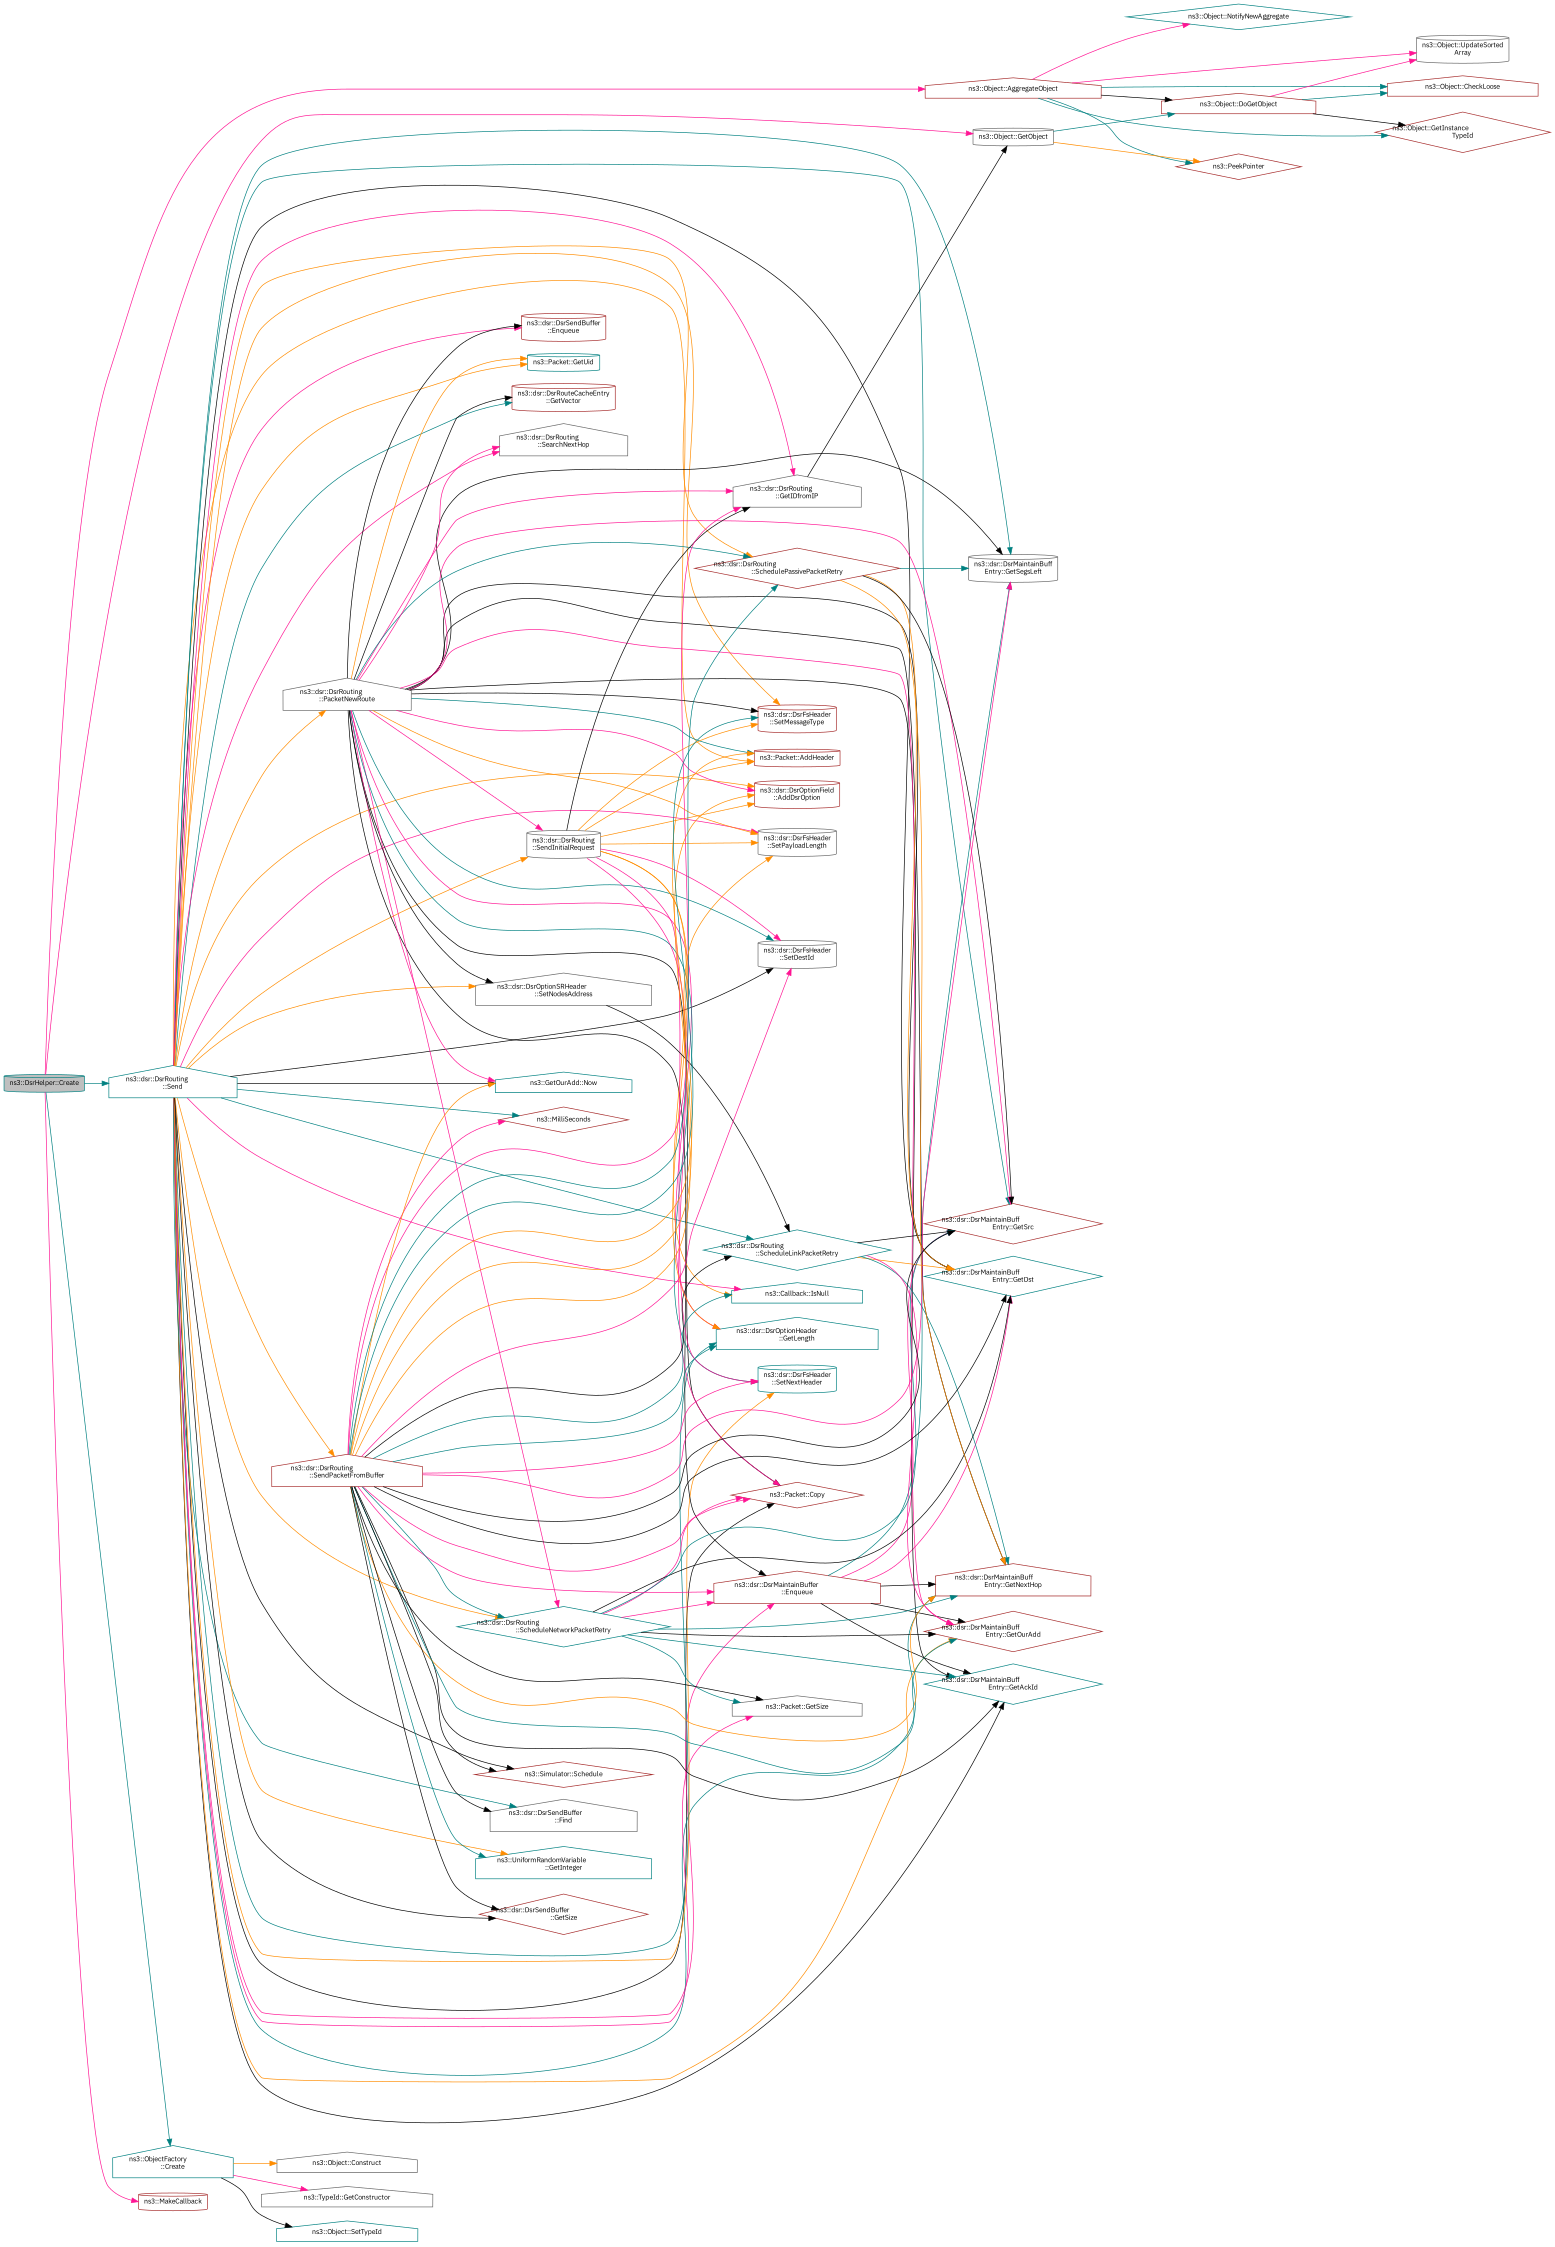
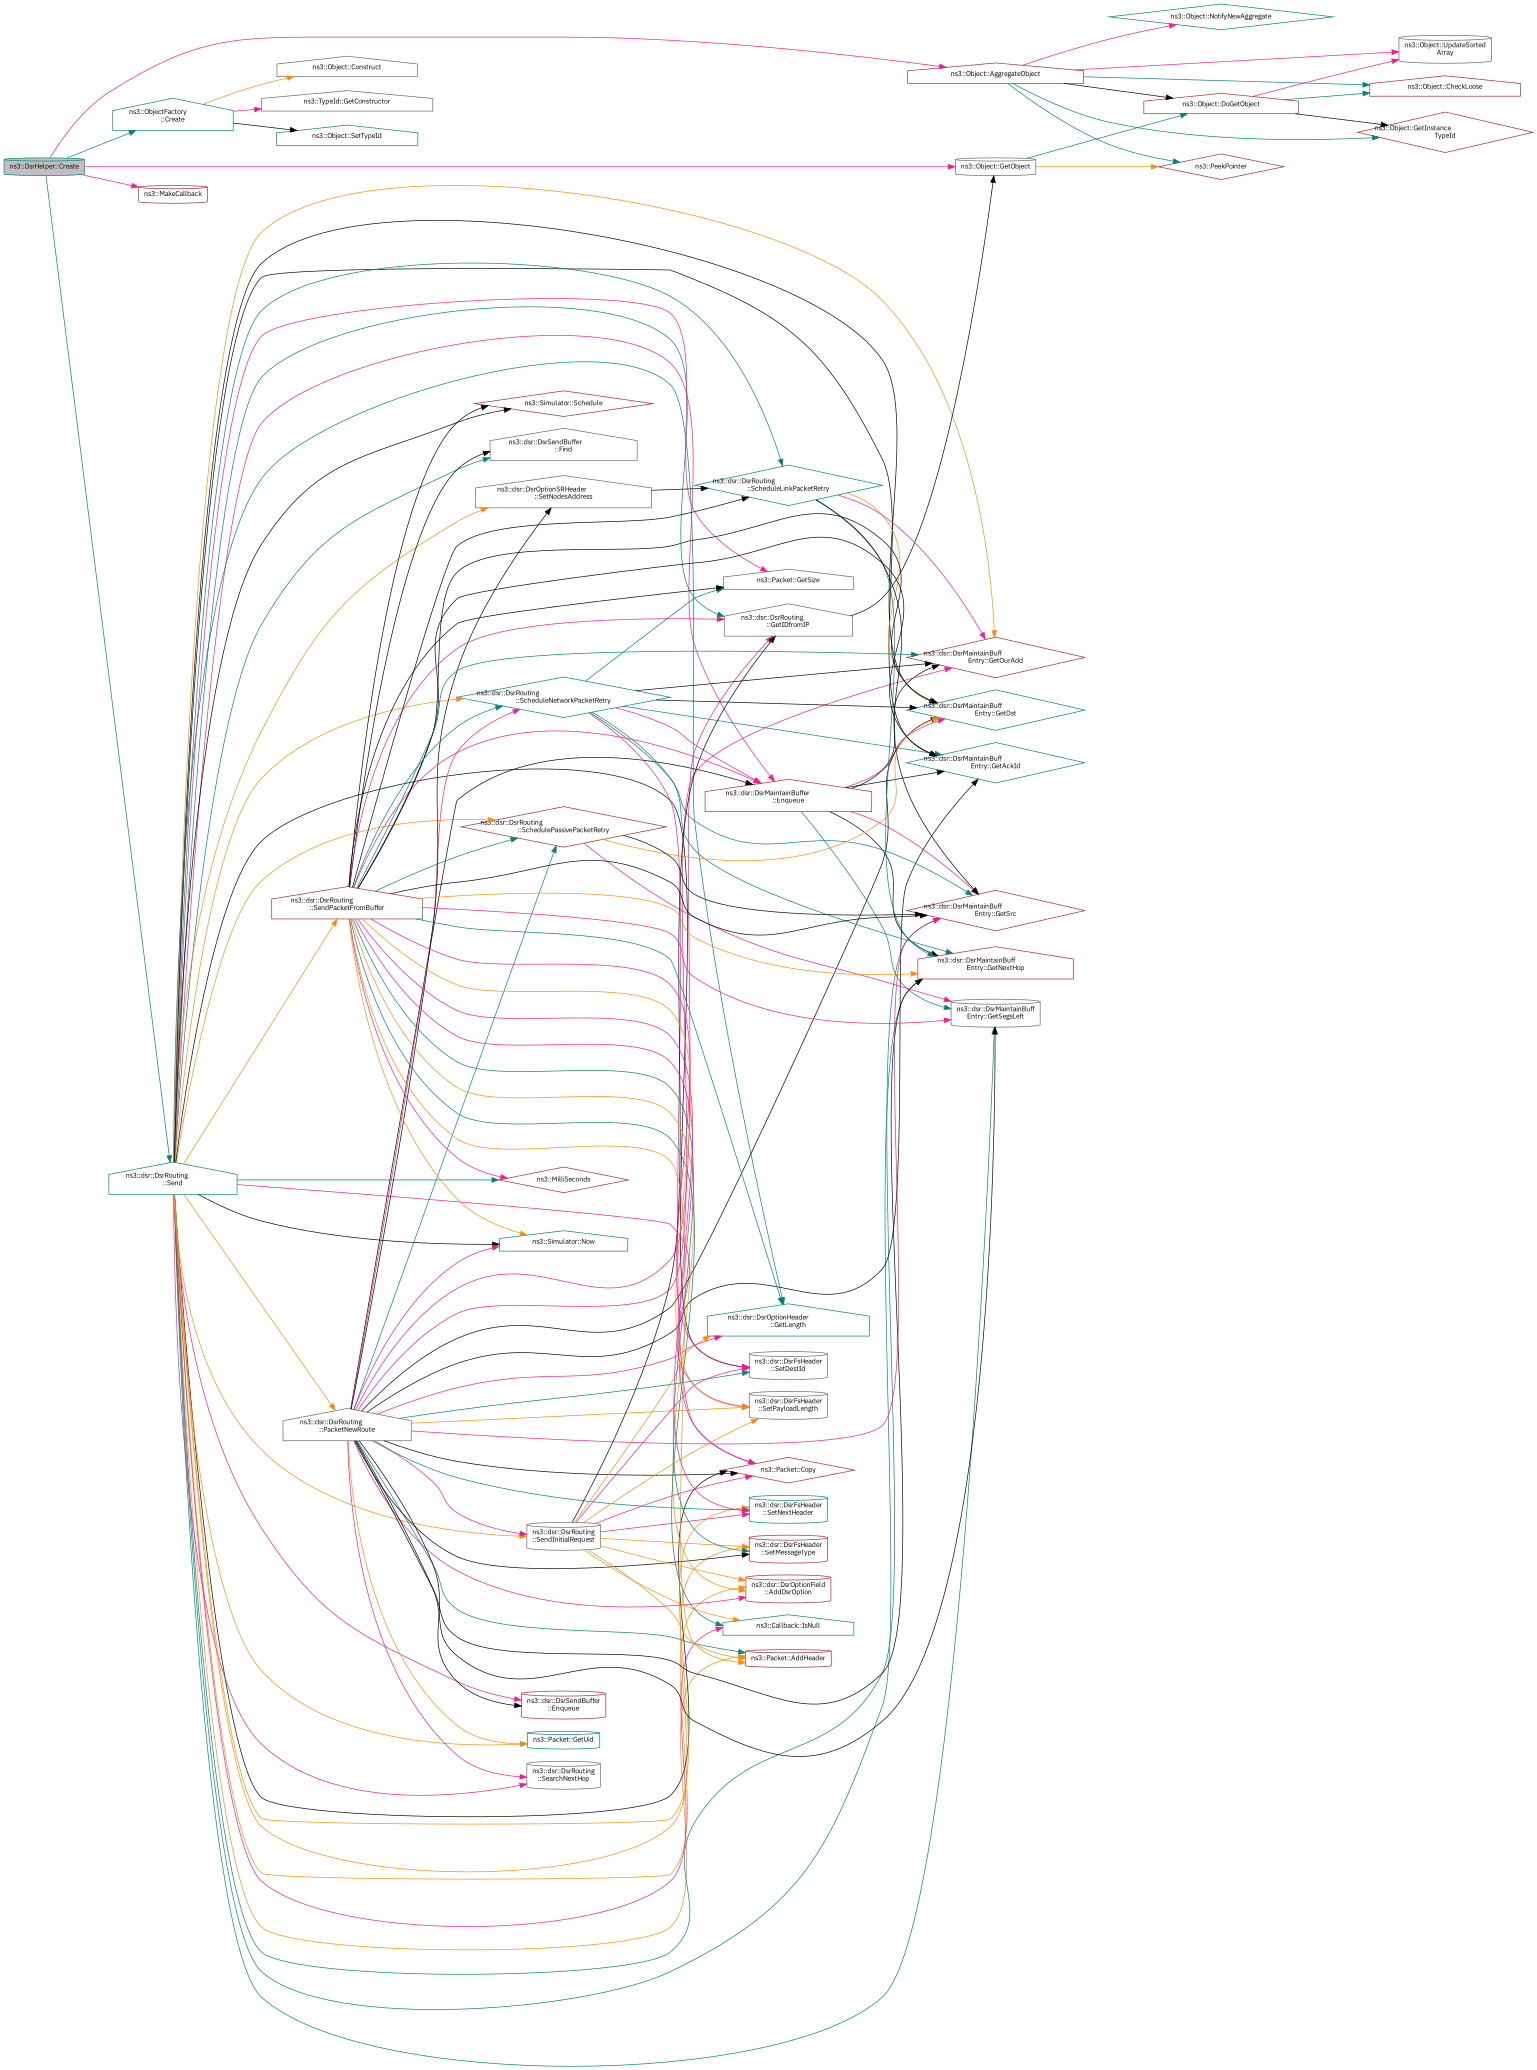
  digraph {
    fontname="IBM Plex Sans"
    rankdir=LR
    node [color=brown fillcolor=white fontname="IBM Plex Sans" fontsize=10 shape=house style=filled]
    edge [color=black fontname="IBM Plex Sans" fontsize=10 labelfontname=Helvetica labelfontsize=10 style=solid]
    n1 [color=teal fillcolor=grey75 fontcolor=black height=0.2 label="ns3::DsrHelper::Create" shape=cylinder width=0.4]
    n2 [height=0.2 label="ns3::Object::AggregateObject" width=0.4]
    n3 [color=teal height=0.2 label="ns3::ObjectFactory\l::Create" width=0.4]
    n4 [color=gray40 height=0.2 label="ns3::Object::GetObject" shape=cylinder width=0.4]
    n5 [height=0.2 label="ns3::MakeCallback" shape=cylinder width=0.4]
    n6 [color=teal height=0.2 label="ns3::dsr::DsrRouting\l::Send" width=0.4]
    n7 [height=0.2 label="ns3::Object::CheckLoose" width=0.4]
    n8 [height=0.2 label="ns3::Object::DoGetObject" width=0.4]
    n9 [height=0.2 label="ns3::Object::GetInstance\lTypeId" shape=diamond width=0.4]
    n10 [color=gray40 height=0.2 label="ns3::Object::UpdateSorted\lArray" shape=cylinder width=0.4]
    n11 [color=teal height=0.2 label="ns3::Object::NotifyNewAggregate" shape=diamond width=0.4]
    n12 [height=0.2 label="ns3::PeekPointer" shape=diamond width=0.4]
    n13 [color=gray40 height=0.2 label="ns3::Object::Construct" width=0.4]
    n14 [color=gray40 height=0.2 label="ns3::TypeId::GetConstructor" width=0.4]
    n15 [color=teal height=0.2 label="ns3::Object::SetTypeId" width=0.4]
    n16 [height=0.2 label="ns3::dsr::DsrOptionField\l::AddDsrOption" shape=cylinder width=0.4]
    n17 [height=0.2 label="ns3::Packet::AddHeader" shape=cylinder width=0.4]
    n18 [height=0.2 label="ns3::Packet::Copy" shape=diamond width=0.4]
    n19 [height=0.2 label="ns3::dsr::DsrMaintainBuffer\l::Enqueue" width=0.4]
    n20 [color=teal height=0.2 label="ns3::dsr::DsrMaintainBuff\lEntry::GetAckId" shape=diamond width=0.4]
    n21 [color=teal height=0.2 label="ns3::dsr::DsrMaintainBuff\lEntry::GetDst" shape=diamond width=0.4]
    n22 [height=0.2 label="ns3::dsr::DsrMaintainBuff\lEntry::GetNextHop" width=0.4]
    n23 [height=0.2 label="ns3::dsr::DsrMaintainBuff\lEntry::GetOurAdd" shape=diamond width=0.4]
    n24 [color=gray40 height=0.2 label="ns3::dsr::DsrMaintainBuff\lEntry::GetSegsLeft" shape=cylinder width=0.4]
    n25 [height=0.2 label="ns3::dsr::DsrMaintainBuff\lEntry::GetSrc" shape=diamond width=0.4]
    n26 [height=0.2 label="ns3::dsr::DsrSendBuffer\l::Enqueue" shape=cylinder width=0.4]
    n27 [color=gray40 height=0.2 label="ns3::dsr::DsrSendBuffer\l::Find" width=0.4]
    n28 [color=gray40 height=0.2 label="ns3::dsr::DsrRouting\l::GetIDfromIP" width=0.4]
-   n29 [color=teal height=0.2 label="ns3::UniformRandomVariable\l::GetInteger" width=0.4]
    n30 [color=teal height=0.2 label="ns3::dsr::DsrOptionHeader\l::GetLength" width=0.4]
-   n31 [height=0.2 label="ns3::dsr::DsrSendBuffer\l::GetSize" shape=diamond width=0.4]
    n32 [color=gray40 height=0.2 label="ns3::Packet::GetSize" width=0.4]
    n33 [color=teal height=0.2 label="ns3::Packet::GetUid" shape=cylinder width=0.4]
-   n34 [height=0.2 label="ns3::dsr::DsrRouteCacheEntry\l::GetVector" shape=cylinder width=0.4]
    n35 [color=teal height=0.2 label="ns3::Callback::IsNull" width=0.4]
    n36 [height=0.2 label="ns3::MilliSeconds" shape=diamond width=0.4]
-   n37 [color=teal height=0.2 label="ns3::GetOurAdd::Now" width=0.4]
+   n37 [color=teal height=0.2 label="ns3::Simulator::Now" width=0.4]
    n38 [color=gray40 height=0.2 label="ns3::dsr::DsrRouting\l::PacketNewRoute" width=0.4]
    n39 [color=teal height=0.2 label="ns3::dsr::DsrRouting\l::ScheduleLinkPacketRetry" shape=diamond width=0.4]
    n40 [color=teal height=0.2 label="ns3::dsr::DsrRouting\l::ScheduleNetworkPacketRetry" shape=diamond width=0.4]
    n41 [height=0.2 label="ns3::dsr::DsrRouting\l::SchedulePassivePacketRetry" shape=diamond width=0.4]
-   n42 [color=gray40 height=0.2 label="ns3::dsr::DsrRouting\l::SearchNextHop" width=0.4]
+   n42 [color=gray40 height=0.2 label="ns3::dsr::DsrRouting\l::SearchNextHop" shape=cylinder width=0.4]
    n43 [color=gray40 height=0.2 label="ns3::dsr::DsrRouting\l::SendInitialRequest" shape=cylinder width=0.4]
    n44 [color=gray40 height=0.2 label="ns3::dsr::DsrFsHeader\l::SetDestId" shape=cylinder width=0.4]
    n45 [height=0.2 label="ns3::dsr::DsrFsHeader\l::SetMessageType" shape=cylinder width=0.4]
    n46 [color=teal height=0.2 label="ns3::dsr::DsrFsHeader\l::SetNextHeader" shape=cylinder width=0.4]
    n47 [color=gray40 height=0.2 label="ns3::dsr::DsrFsHeader\l::SetPayloadLength" shape=cylinder width=0.4]
    n48 [color=gray40 height=0.2 label="ns3::dsr::DsrOptionSRHeader\l::SetNodesAddress" width=0.4]
    n49 [height=0.2 label="ns3::Simulator::Schedule" shape=diamond width=0.4]
    n50 [height=0.2 label="ns3::dsr::DsrRouting\l::SendPacketFromBuffer" width=0.4]
    n1 -> n2 [color=deeppink]
    n1 -> n3 [color=teal]
    n1 -> n4 [color=deeppink]
    n1 -> n5 [color=deeppink]
    n1 -> n6 [color=teal]
    n2 -> n7 [color=teal]
    n2 -> n8
    n2 -> n9 [color=teal]
    n2 -> n10 [color=deeppink]
    n2 -> n11 [color=deeppink]
    n2 -> n12 [color=teal]
    n3 -> n13 [color=darkorange]
    n3 -> n14 [color=deeppink]
    n3 -> n15
    n4 -> n8 [color=teal]
    n4 -> n12 [color=darkorange]
    n6 -> n16 [color=darkorange]
    n6 -> n17 [color=darkorange]
    n6 -> n18
    n6 -> n19 [color=deeppink]
    n6 -> n20
    n6 -> n21
    n6 -> n22 [color=teal]
    n6 -> n23 [color=darkorange]
    n6 -> n24 [color=teal]
    n6 -> n25 [color=teal]
    n6 -> n26 [color=deeppink]
    n6 -> n27 [color=teal]
-   n6 -> n28 [color=deeppink]
-   n6 -> n29 [color=darkorange]
+   n6 -> n28 [color=teal]
    n6 -> n30 [color=teal]
-   n6 -> n31
    n6 -> n32 [color=deeppink]
    n6 -> n33 [color=darkorange]
-   n6 -> n34 [color=teal]
    n6 -> n35 [color=deeppink]
    n6 -> n36 [color=teal]
    n6 -> n37
    n6 -> n38 [color=darkorange]
    n6 -> n39 [color=teal]
    n6 -> n40 [color=darkorange]
    n6 -> n41 [color=darkorange]
    n6 -> n42 [color=deeppink]
    n6 -> n43 [color=darkorange]
    n6 -> n44
    n6 -> n45 [color=darkorange]
    n6 -> n46 [color=darkorange]
    n6 -> n47 [color=deeppink]
    n6 -> n48 [color=darkorange]
    n6 -> n49
    n6 -> n50 [color=darkorange]
    n8 -> n7 [color=teal]
    n8 -> n9
    n8 -> n10 [color=deeppink]
    n19 -> n20
    n19 -> n21 [color=deeppink]
    n19 -> n22
    n19 -> n23
    n19 -> n24 [color=teal]
    n19 -> n25 [color=deeppink]
    n28 -> n4
    n38 -> n16 [color=deeppink]
    n38 -> n17 [color=teal]
    n38 -> n18
    n38 -> n19
    n38 -> n20
    n38 -> n21
    n38 -> n22
    n38 -> n23 [color=deeppink]
    n38 -> n24
    n38 -> n25 [color=deeppink]
    n38 -> n26
    n38 -> n28 [color=deeppink]
    n38 -> n30 [color=deeppink]
    n38 -> n33 [color=darkorange]
-   n38 -> n34
    n38 -> n37 [color=deeppink]
    n38 -> n40 [color=deeppink]
    n38 -> n41 [color=teal]
    n38 -> n42 [color=deeppink]
    n38 -> n43 [color=deeppink]
    n38 -> n44 [color=teal]
    n38 -> n45
    n38 -> n46 [color=teal]
    n38 -> n47 [color=darkorange]
    n38 -> n48
    n39 -> n21 [color=darkorange]
    n39 -> n22 [color=teal]
    n39 -> n23 [color=deeppink]
    n39 -> n25
    n40 -> n18 [color=deeppink]
    n40 -> n19 [color=deeppink]
    n40 -> n20 [color=teal]
    n40 -> n21
    n40 -> n22 [color=teal]
    n40 -> n23
    n40 -> n25 [color=teal]
    n40 -> n32 [color=teal]
    n41 -> n21 [color=darkorange]
-   n41 -> n22 [color=darkorange]
-   n41 -> n24 [color=teal]
+   n41 -> n24 [color=deeppink]
    n41 -> n25
    n43 -> n16 [color=darkorange]
    n43 -> n17 [color=darkorange]
    n43 -> n18 [color=deeppink]
    n43 -> n28
    n43 -> n30 [color=darkorange]
    n43 -> n35 [color=darkorange]
    n43 -> n44 [color=deeppink]
    n43 -> n45 [color=darkorange]
    n43 -> n46 [color=deeppink]
    n43 -> n47 [color=darkorange]
    n48 -> n39
    n50 -> n16 [color=darkorange]
    n50 -> n17 [color=darkorange]
    n50 -> n18 [color=deeppink]
    n50 -> n19 [color=deeppink]
    n50 -> n20
    n50 -> n21
    n50 -> n22 [color=darkorange]
    n50 -> n23 [color=teal]
    n50 -> n24 [color=deeppink]
    n50 -> n25
    n50 -> n27
    n50 -> n28 [color=deeppink]
-   n50 -> n29 [color=teal]
    n50 -> n30 [color=teal]
-   n50 -> n31
    n50 -> n32
    n50 -> n35 [color=teal]
    n50 -> n36 [color=deeppink]
    n50 -> n37 [color=darkorange]
    n50 -> n39
    n50 -> n40 [color=teal]
    n50 -> n41 [color=teal]
    n50 -> n44 [color=deeppink]
    n50 -> n45 [color=teal]
    n50 -> n46 [color=deeppink]
    n50 -> n47 [color=darkorange]
    n50 -> n49
  }
